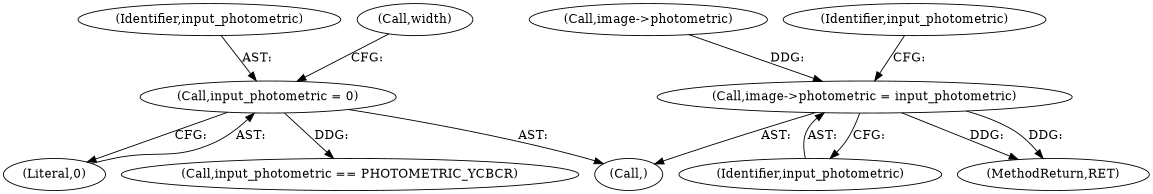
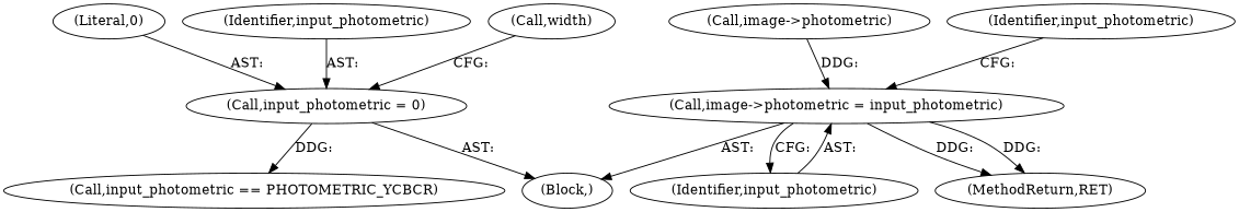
  digraph {
    n1 [label="(Call,image->photometric = input_photometric)"]
    n2 [label="(MethodReturn,RET)"]
-   n3 [label="(Call,)"]
+   n3 [label="(Block,)"]
    n4 [label="(Identifier,input_photometric)"]
    n5 [label="(Call,input_photometric = 0)"]
    n6 [label="(Literal,0)"]
    n7 [label="(Call,input_photometric == PHOTOMETRIC_YCBCR)"]
    n8 [label="(Identifier,input_photometric)"]
    n9 [label="(Call,image->photometric)"]
    n10 [label="(Call,width)"]
    n11 [label="(Identifier,input_photometric)"]
    n1 -> n2 [label="DDG: "]
    n1 -> n2 [label="DDG: "]
    n1 -> n3 [label="AST: "]
    n1 -> n4 [label="CFG: "]
    n4 -> n1 [label="AST: "]
    n5 -> n3 [label="AST: "]
-   n5 -> n6 [label="CFG: "]
    n5 -> n7 [label="DDG: "]
    n6 -> n5 [label="AST: "]
    n8 -> n5 [label="AST: "]
    n9 -> n1 [label="DDG: "]
    n10 -> n5 [label="CFG: "]
    n11 -> n1 [label="CFG: "]
  }
